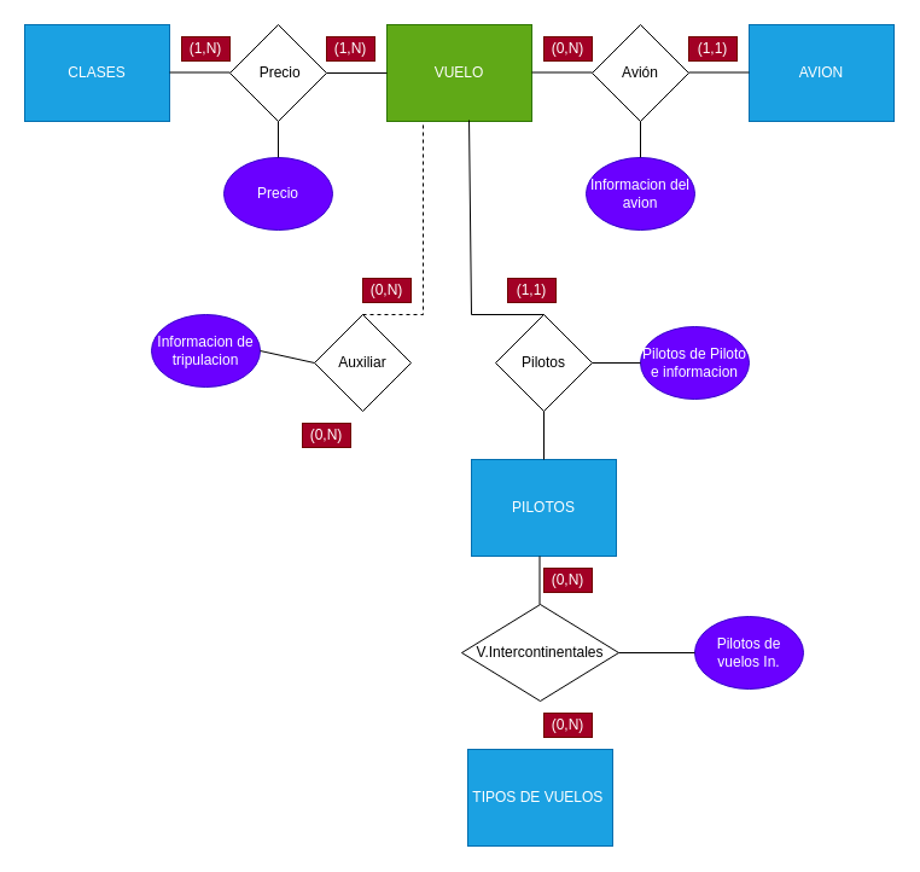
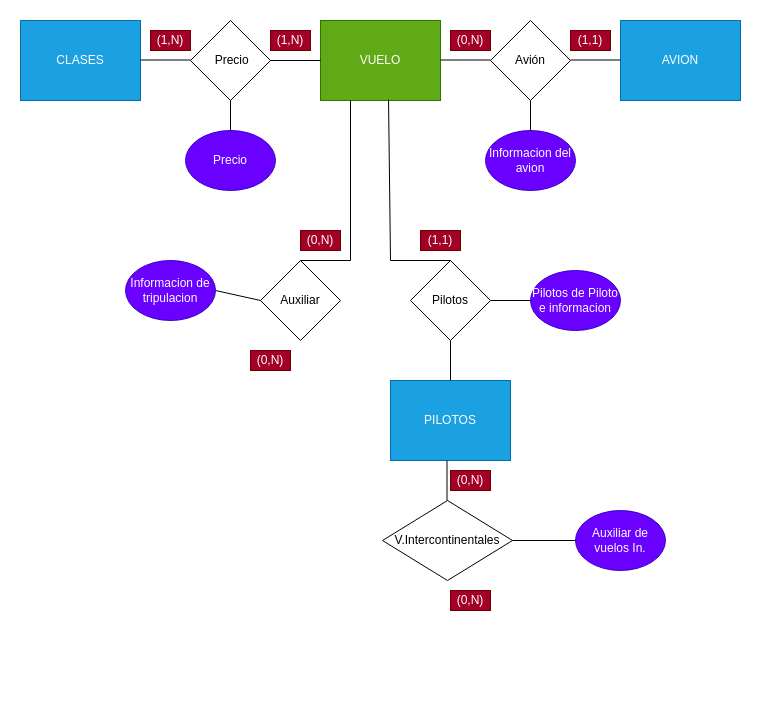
  <mxCell id="0" />
  <mxCell id="1" parent="0" />
  <mxCell id="2" value="VUELO" style="rounded=0;whiteSpace=wrap;html=1;fillColor=#60a917;fontColor=#ffffff;strokeColor=#2D7600;" vertex="1" parent="1"><mxGeometry x="320" y="20" width="120" height="80" as="geometry" /></mxCell>
  <mxCell id="3" value="&amp;nbsp;Precio" style="rhombus;whiteSpace=wrap;html=1;" vertex="1" parent="1"><mxGeometry x="190" y="20" width="80" height="80" as="geometry" /></mxCell>
  <mxCell id="4" value="" style="endArrow=none;html=1;rounded=0;entryX=0;entryY=0.5;entryDx=0;entryDy=0;exitX=1;exitY=0.5;exitDx=0;exitDy=0;" edge="1" parent="1" source="3" target="2"><mxGeometry width="50" height="50" relative="1" as="geometry"><mxPoint x="240" y="140" as="sourcePoint" /><mxPoint x="290" y="90" as="targetPoint" /></mxGeometry></mxCell>
  <mxCell id="5" value="CLASES" style="rounded=0;whiteSpace=wrap;html=1;fillColor=#1ba1e2;fontColor=#ffffff;strokeColor=#006EAF;" vertex="1" parent="1"><mxGeometry x="20" y="20" width="120" height="80" as="geometry" /></mxCell>
  <mxCell id="6" value="" style="endArrow=none;html=1;rounded=0;entryX=0;entryY=0.5;entryDx=0;entryDy=0;exitX=1;exitY=0.5;exitDx=0;exitDy=0;" edge="1" parent="1"><mxGeometry width="50" height="50" relative="1" as="geometry"><mxPoint x="140" y="59.5" as="sourcePoint" /><mxPoint x="190" y="59.5" as="targetPoint" /></mxGeometry></mxCell>
  <mxCell id="7" value="(1,N)" style="rounded=0;whiteSpace=wrap;html=1;fillColor=#a20025;fontColor=#ffffff;strokeColor=#6F0000;" vertex="1" parent="1"><mxGeometry x="150" y="30" width="40" height="20" as="geometry" /></mxCell>
  <mxCell id="8" value="(1,N)" style="rounded=0;whiteSpace=wrap;html=1;fillColor=#a20025;fontColor=#ffffff;strokeColor=#6F0000;" vertex="1" parent="1"><mxGeometry x="270" y="30" width="40" height="20" as="geometry" /></mxCell>
  <mxCell id="9" value="AVION" style="rounded=0;whiteSpace=wrap;html=1;fillColor=#1ba1e2;fontColor=#ffffff;strokeColor=#006EAF;" vertex="1" parent="1"><mxGeometry x="620" y="20" width="120" height="80" as="geometry" /></mxCell>
  <mxCell id="10" value="Avión" style="rhombus;whiteSpace=wrap;html=1;" vertex="1" parent="1"><mxGeometry x="490" y="20" width="80" height="80" as="geometry" /></mxCell>
  <mxCell id="11" value="" style="endArrow=none;html=1;rounded=0;entryX=0;entryY=0.5;entryDx=0;entryDy=0;exitX=1;exitY=0.5;exitDx=0;exitDy=0;" edge="1" parent="1"><mxGeometry width="50" height="50" relative="1" as="geometry"><mxPoint x="570" y="59.5" as="sourcePoint" /><mxPoint x="620" y="59.5" as="targetPoint" /></mxGeometry></mxCell>
  <mxCell id="12" value="" style="endArrow=none;html=1;rounded=0;entryX=0;entryY=0.5;entryDx=0;entryDy=0;exitX=1;exitY=0.5;exitDx=0;exitDy=0;" edge="1" parent="1"><mxGeometry width="50" height="50" relative="1" as="geometry"><mxPoint x="440" y="59.5" as="sourcePoint" /><mxPoint x="490" y="59.5" as="targetPoint" /></mxGeometry></mxCell>
  <mxCell id="13" value="(1,1)" style="rounded=0;whiteSpace=wrap;html=1;fillColor=#a20025;fontColor=#ffffff;strokeColor=#6F0000;" vertex="1" parent="1"><mxGeometry x="570" y="30" width="40" height="20" as="geometry" /></mxCell>
  <mxCell id="14" value="(0,N)" style="rounded=0;whiteSpace=wrap;html=1;fillColor=#a20025;fontColor=#ffffff;strokeColor=#6F0000;" vertex="1" parent="1"><mxGeometry x="450" y="30" width="40" height="20" as="geometry" /></mxCell>
  <mxCell id="15" value="PILOTOS" style="rounded=0;whiteSpace=wrap;html=1;fillColor=#1ba1e2;fontColor=#ffffff;strokeColor=#006EAF;" vertex="1" parent="1"><mxGeometry x="390" y="380" width="120" height="80" as="geometry" /></mxCell>
  <mxCell id="16" value="Pilotos" style="rhombus;whiteSpace=wrap;html=1;" vertex="1" parent="1"><mxGeometry x="410" y="260" width="80" height="80" as="geometry" /></mxCell>
  <mxCell id="17" value="" style="endArrow=none;html=1;rounded=0;exitX=0.5;exitY=0;exitDx=0;exitDy=0;entryX=0.567;entryY=0.988;entryDx=0;entryDy=0;entryPerimeter=0;" edge="1" parent="1" source="16" target="2"><mxGeometry width="50" height="50" relative="1" as="geometry"><mxPoint x="330" y="270" as="sourcePoint" /><mxPoint x="380" y="220" as="targetPoint" /><Array as="points"><mxPoint x="390" y="260" /></Array></mxGeometry></mxCell>
  <mxCell id="18" value="" style="endArrow=none;html=1;rounded=0;exitX=0.5;exitY=0;exitDx=0;exitDy=0;entryX=0.5;entryY=1;entryDx=0;entryDy=0;" edge="1" parent="1" source="15" target="16"><mxGeometry width="50" height="50" relative="1" as="geometry"><mxPoint x="330" y="390" as="sourcePoint" /><mxPoint x="380" y="340" as="targetPoint" /></mxGeometry></mxCell>
  <mxCell id="19" value="(1,1)" style="rounded=0;whiteSpace=wrap;html=1;fillColor=#a20025;fontColor=#ffffff;strokeColor=#6F0000;" vertex="1" parent="1"><mxGeometry x="420" y="230" width="40" height="20" as="geometry" /></mxCell>
  <mxCell id="20" value="Auxiliar" style="rhombus;whiteSpace=wrap;html=1;" vertex="1" parent="1"><mxGeometry x="260" y="260" width="80" height="80" as="geometry" /></mxCell>
  <mxCell id="21" value="(0,N)" style="rounded=0;whiteSpace=wrap;html=1;fillColor=#a20025;fontColor=#ffffff;strokeColor=#6F0000;" vertex="1" parent="1"><mxGeometry x="300" y="230" width="40" height="20" as="geometry" /></mxCell>
  <mxCell id="22" value="(0,N)" style="rounded=0;whiteSpace=wrap;html=1;fillColor=#a20025;fontColor=#ffffff;strokeColor=#6F0000;" vertex="1" parent="1"><mxGeometry x="250" y="350" width="40" height="20" as="geometry" /></mxCell>
- <mxCell id="23" value="" style="endArrow=none;html=1;rounded=0;exitX=0.5;exitY=0;exitDx=0;exitDy=0;entryX=0.25;entryY=1;entryDx=0;entryDy=0;dashed=1;" edge="1" parent="1" source="20" target="2"><mxGeometry width="50" height="50" relative="1" as="geometry"><mxPoint x="330" y="270" as="sourcePoint" /><mxPoint x="380" y="220" as="targetPoint" /><Array as="points"><mxPoint x="350" y="260" /></Array></mxGeometry></mxCell>
- <mxCell id="24" value="TIPOS DE VUELOS&amp;nbsp;" style="rounded=0;whiteSpace=wrap;html=1;fillColor=#1ba1e2;fontColor=#ffffff;strokeColor=#006EAF;" vertex="1" parent="1"><mxGeometry x="387" y="620" width="120" height="80" as="geometry" /></mxCell>
+ <mxCell id="23" value="" style="endArrow=none;html=1;rounded=0;exitX=0.5;exitY=0;exitDx=0;exitDy=0;entryX=0.25;entryY=1;entryDx=0;entryDy=0;" edge="1" parent="1" source="20" target="2"><mxGeometry width="50" height="50" relative="1" as="geometry"><mxPoint x="330" y="270" as="sourcePoint" /><mxPoint x="380" y="220" as="targetPoint" /><Array as="points"><mxPoint x="350" y="260" /></Array></mxGeometry></mxCell>
  <mxCell id="25" value="V.Intercontinentales" style="rhombus;whiteSpace=wrap;html=1;" vertex="1" parent="1"><mxGeometry x="382" y="500" width="130" height="80" as="geometry" /></mxCell>
  <mxCell id="26" value="" style="endArrow=none;html=1;rounded=0;exitX=0.5;exitY=0;exitDx=0;exitDy=0;entryX=0.5;entryY=1;entryDx=0;entryDy=0;" edge="1" parent="1"><mxGeometry width="50" height="50" relative="1" as="geometry"><mxPoint x="446.5" y="500" as="sourcePoint" /><mxPoint x="446.5" y="460" as="targetPoint" /></mxGeometry></mxCell>
  <mxCell id="27" value="(0,N)" style="rounded=0;whiteSpace=wrap;html=1;fillColor=#a20025;fontColor=#ffffff;strokeColor=#6F0000;" vertex="1" parent="1"><mxGeometry x="450" y="470" width="40" height="20" as="geometry" /></mxCell>
  <mxCell id="28" value="(0,N)" style="rounded=0;whiteSpace=wrap;html=1;fillColor=#a20025;fontColor=#ffffff;strokeColor=#6F0000;" vertex="1" parent="1"><mxGeometry x="450" y="590" width="40" height="20" as="geometry" /></mxCell>
  <mxCell id="29" value="Pilotos de Piloto e informacion" style="ellipse;whiteSpace=wrap;html=1;fillColor=#6a00ff;fontColor=#ffffff;strokeColor=#3700CC;" vertex="1" parent="1"><mxGeometry x="530" y="270" width="90" height="60" as="geometry" /></mxCell>
  <mxCell id="30" value="" style="endArrow=none;html=1;rounded=0;entryX=0;entryY=0.5;entryDx=0;entryDy=0;" edge="1" parent="1" target="29"><mxGeometry width="50" height="50" relative="1" as="geometry"><mxPoint x="490" y="300" as="sourcePoint" /><mxPoint x="540" y="250" as="targetPoint" /></mxGeometry></mxCell>
  <mxCell id="31" value="Precio" style="ellipse;whiteSpace=wrap;html=1;fillColor=#6a00ff;fontColor=#ffffff;strokeColor=#3700CC;" vertex="1" parent="1"><mxGeometry x="185" y="130" width="90" height="60" as="geometry" /></mxCell>
  <mxCell id="32" value="" style="endArrow=none;html=1;rounded=0;exitX=0.5;exitY=0;exitDx=0;exitDy=0;" edge="1" parent="1" source="31"><mxGeometry width="50" height="50" relative="1" as="geometry"><mxPoint x="180" y="150" as="sourcePoint" /><mxPoint x="230" y="100" as="targetPoint" /></mxGeometry></mxCell>
  <mxCell id="33" value="Informacion del avion" style="ellipse;whiteSpace=wrap;html=1;fillColor=#6a00ff;fontColor=#ffffff;strokeColor=#3700CC;" vertex="1" parent="1"><mxGeometry x="485" y="130" width="90" height="60" as="geometry" /></mxCell>
  <mxCell id="34" value="" style="endArrow=none;html=1;rounded=0;exitX=0.5;exitY=0;exitDx=0;exitDy=0;" edge="1" parent="1" source="33"><mxGeometry width="50" height="50" relative="1" as="geometry"><mxPoint x="480" y="150" as="sourcePoint" /><mxPoint x="530" y="100" as="targetPoint" /></mxGeometry></mxCell>
  <mxCell id="35" value="Informacion de tripulacion" style="ellipse;whiteSpace=wrap;html=1;fillColor=#6a00ff;fontColor=#ffffff;strokeColor=#3700CC;" vertex="1" parent="1"><mxGeometry x="125" y="260" width="90" height="60" as="geometry" /></mxCell>
  <mxCell id="36" value="" style="endArrow=none;html=1;rounded=0;exitX=1;exitY=0.5;exitDx=0;exitDy=0;" edge="1" parent="1" source="35"><mxGeometry width="50" height="50" relative="1" as="geometry"><mxPoint x="210" y="350" as="sourcePoint" /><mxPoint x="260" y="300" as="targetPoint" /></mxGeometry></mxCell>
- <mxCell id="37" value="Pilotos de vuelos In." style="ellipse;whiteSpace=wrap;html=1;fillColor=#6a00ff;fontColor=#ffffff;strokeColor=#3700CC;" vertex="1" parent="1"><mxGeometry x="575" y="510" width="90" height="60" as="geometry" /></mxCell>
+ <mxCell id="37" value="Auxiliar de vuelos In." style="ellipse;whiteSpace=wrap;html=1;fillColor=#6a00ff;fontColor=#ffffff;strokeColor=#3700CC;" vertex="1" parent="1"><mxGeometry x="575" y="510" width="90" height="60" as="geometry" /></mxCell>
  <mxCell id="38" value="" style="endArrow=none;html=1;rounded=0;exitX=1;exitY=0.5;exitDx=0;exitDy=0;" edge="1" parent="1" source="25"><mxGeometry width="50" height="50" relative="1" as="geometry"><mxPoint x="525" y="590" as="sourcePoint" /><mxPoint x="575" y="540" as="targetPoint" /></mxGeometry></mxCell>
